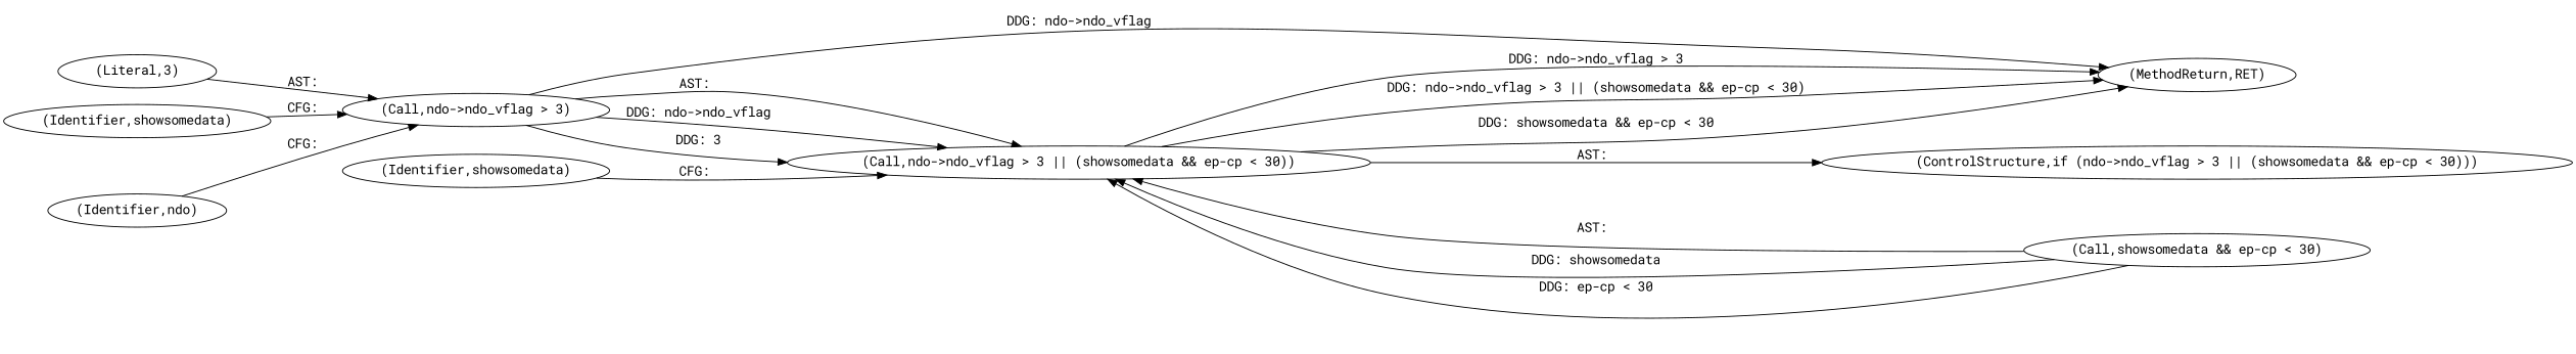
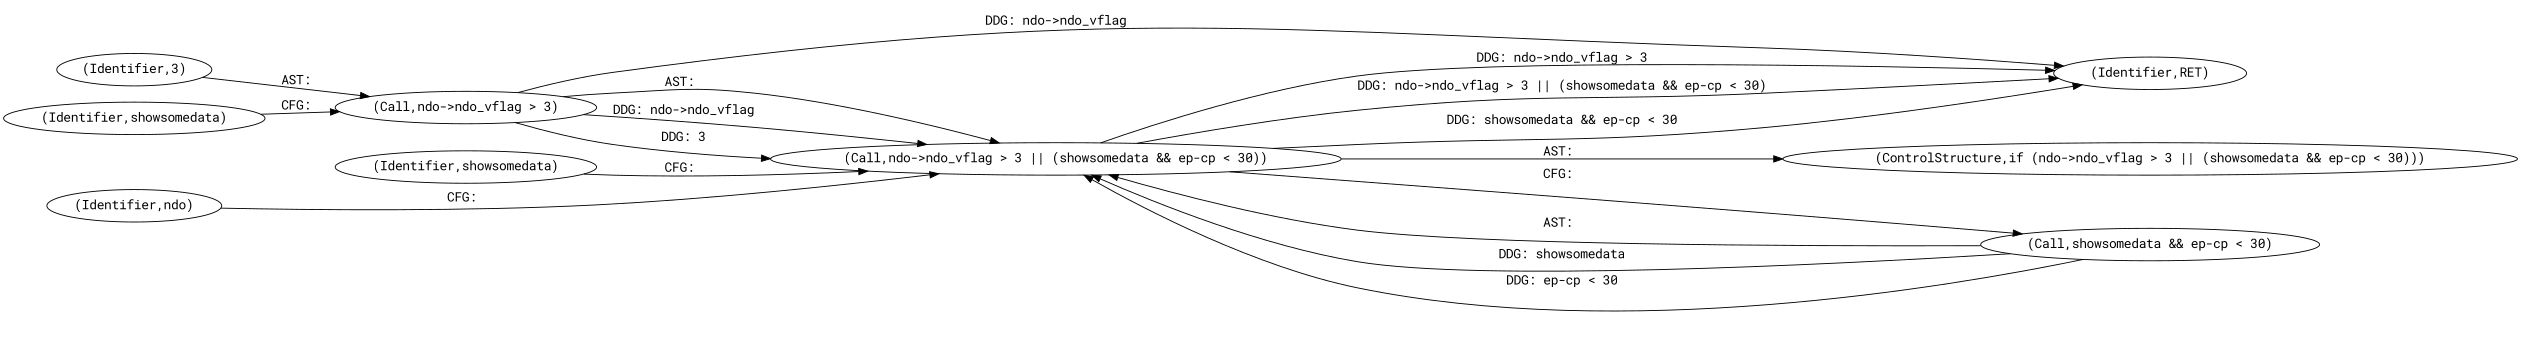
  digraph {
    fontname="Roboto Mono"
    rankdir=LR
    node [fontname="Roboto Mono"]
    edge [fontname="Roboto Mono"]
    n1 [label="(Call,ndo->ndo_vflag > 3)"]
    n2 [label="(Call,ndo->ndo_vflag > 3 || (showsomedata && ep-cp < 30))"]
-   n3 [label="(MethodReturn,RET)"]
+   n3 [label="(Identifier,RET)"]
    n4 [label="(ControlStructure,if (ndo->ndo_vflag > 3 || (showsomedata && ep-cp < 30)))"]
    n5 [label="(Call,showsomedata && ep-cp < 30)"]
-   n6 [label="(Literal,3)"]
+   n6 [label="(Identifier,3)"]
    n7 [label="(Identifier,showsomedata)"]
    n8 [label="(Identifier,showsomedata)"]
    n9 [label="(Identifier,ndo)"]
    n1 -> n2 [label="AST: "]
    n1 -> n2 [label="DDG: ndo->ndo_vflag"]
    n1 -> n2 [label="DDG: 3"]
    n1 -> n3 [label="DDG: ndo->ndo_vflag"]
    n2 -> n3 [label="DDG: ndo->ndo_vflag > 3"]
    n2 -> n3 [label="DDG: ndo->ndo_vflag > 3 || (showsomedata && ep-cp < 30)"]
    n2 -> n3 [label="DDG: showsomedata && ep-cp < 30"]
    n2 -> n4 [label="AST: "]
+   n2 -> n5 [label="CFG: "]
    n5 -> n2 [label="AST: "]
    n5 -> n2 [label="DDG: showsomedata"]
    n5 -> n2 [label="DDG: ep-cp < 30"]
    n6 -> n1 [label="AST: "]
    n7 -> n2 [label="CFG: "]
    n8 -> n1 [label="CFG: "]
-   n9 -> n1 [label="CFG: "]
+   n9 -> n2 [label="CFG: "]
  }
